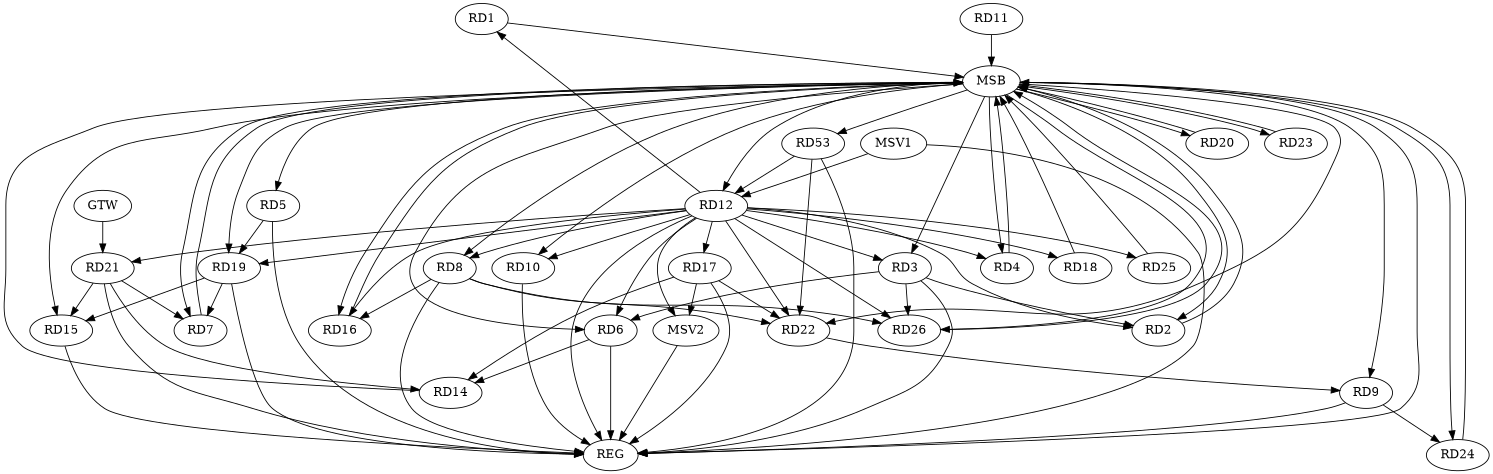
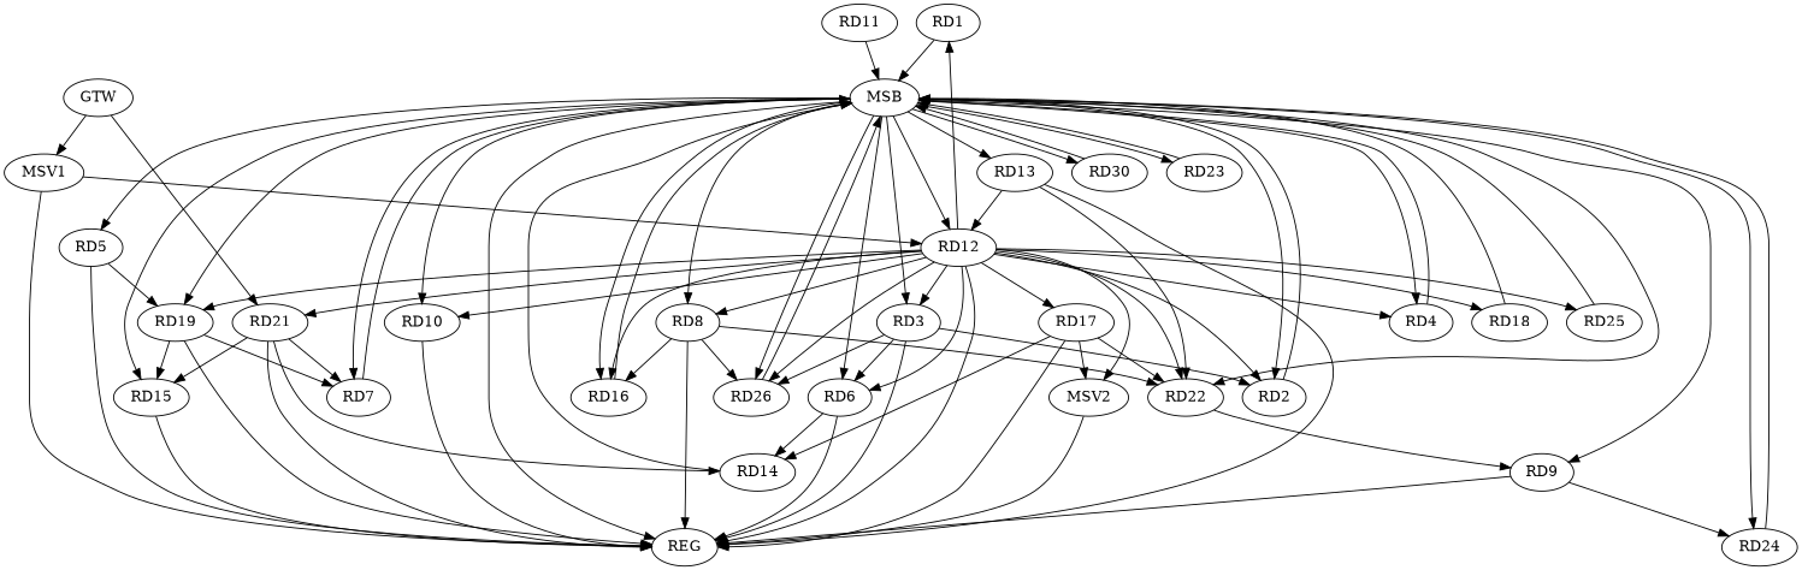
  strict digraph {
    n1 [label=RD1]
    n2 [label=MSB]
    n3 [label=RD2]
    n4 [label=RD3]
    n5 [label=RD6]
    n6 [label=RD26]
    n7 [label=REG]
    n8 [label=RD4]
    n9 [label=RD5]
    n10 [label=RD19]
    n11 [label=RD7]
    n12 [label=RD8]
    n13 [label=RD16]
    n14 [label=RD22]
    n15 [label=RD9]
    n16 [label=RD24]
    n17 [label=RD10]
    n18 [label=RD12]
-   n19 [label=RD53]
+   n19 [label=RD13]
    n20 [label=RD15]
-   n21 [label=RD20]
+   n21 [label=RD30]
    n22 [label=RD23]
    n23 [label=RD14]
    n24 [label=RD11]
    n25 [label=RD17]
    n26 [label=RD18]
    n27 [label=RD21]
    n28 [label=RD25]
    n29 [label=MSV2]
    n30 [label=GTW]
    n31 [label=MSV1]
    n1 -> n2
    n2 -> n3
    n2 -> n4
    n2 -> n5
    n2 -> n6
    n2 -> n7
    n2 -> n8
    n2 -> n9
    n2 -> n10
    n2 -> n11
    n2 -> n12
    n2 -> n13
    n2 -> n14
    n2 -> n15
    n2 -> n16
    n2 -> n17
    n2 -> n18
    n2 -> n19
    n2 -> n20
    n2 -> n21
    n2 -> n22
    n3 -> n2
    n4 -> n3
    n4 -> n5
    n4 -> n6
    n4 -> n7
    n5 -> n7
    n5 -> n23
    n6 -> n2
    n8 -> n2
    n9 -> n7
    n9 -> n10
    n10 -> n7
    n10 -> n11
    n10 -> n20
    n11 -> n2
    n12 -> n6
    n12 -> n7
    n12 -> n13
    n12 -> n14
    n13 -> n2
    n14 -> n15
    n15 -> n7
    n15 -> n16
    n16 -> n2
    n17 -> n7
    n18 -> n1
    n18 -> n3
    n18 -> n4
    n18 -> n5
    n18 -> n6
    n18 -> n7
    n18 -> n8
    n18 -> n10
    n18 -> n12
    n18 -> n13
    n18 -> n14
    n18 -> n17
    n18 -> n25
    n18 -> n26
    n18 -> n27
    n18 -> n28
    n18 -> n29
    n19 -> n7
    n19 -> n14
    n19 -> n18
    n20 -> n7
    n21 -> n2
    n22 -> n2
    n23 -> n2
    n24 -> n2
    n25 -> n7
    n25 -> n14
    n25 -> n23
    n25 -> n29
    n26 -> n2
    n27 -> n7
    n27 -> n11
    n27 -> n20
    n27 -> n23
    n28 -> n2
    n29 -> n7
    n30 -> n27
+   n30 -> n31
    n31 -> n7
    n31 -> n18
  }
